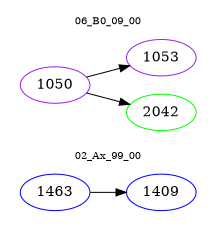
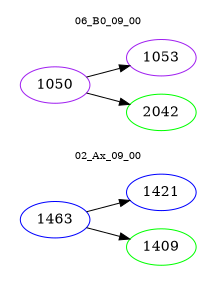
  digraph {
    rankdir=LR
    node [color=blue]
    edge [color=black]
    n1 [label=1463]
-   n2 [label=1409]
+   n2 [color=green label=1409]
+   n3 [label=1421]
    n4 [color=purple label=1050]
    n5 [color=green label=2042]
    n6 [color=purple label=1053]
    subgraph cluster_1 {
      color=white
      fontsize=10
-     label="02_Ax_99_00"
+     label="02_Ax_09_00"
      n1
      n2
+     n3
    }
    subgraph cluster_2 {
      color=white
      fontsize=10
      label="06_B0_09_00"
      n4
      n5
      n6
    }
    n1 -> n2
+   n1 -> n3
    n4 -> n5
    n4 -> n6
  }
